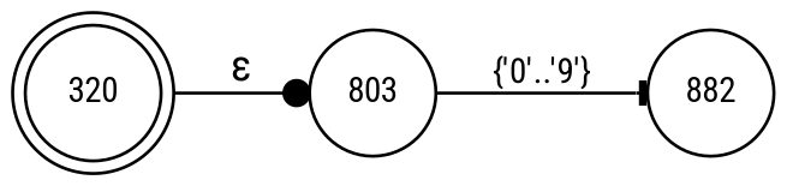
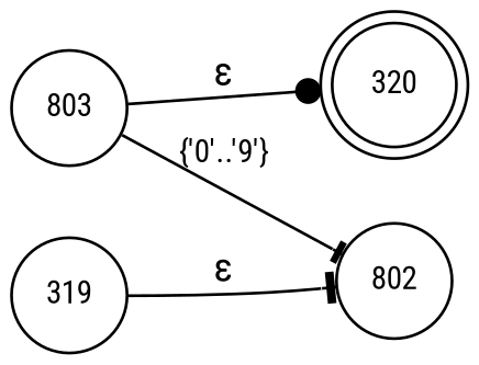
  digraph {
    fontname="Roboto Condensed"
    rankdir=LR
    node [fixedsize=true fontname="Roboto Condensed" fontsize=11 shape=circle peripheries=1]
    edge [arrowhead=tee fontname="Roboto Condensed"]
    n1 [label=320 shape=doublecircle width=.6 peripheries=""]
-   n2 [label=882 width=.55]
+   n2 [label=802 width=.55]
    n3 [label=803 width=.55]
-   n1 -> n3 [arrowhead=dot label="&epsilon;"]
+   n4 [label=319 width=.55]
+   n3 -> n1 [arrowhead=dot label="&epsilon;"]
    n3 -> n2 [arrowsize=.7 fontsize=11 label="{'0'..'9'}"]
+   n4 -> n2 [label="&epsilon;"]
  }
